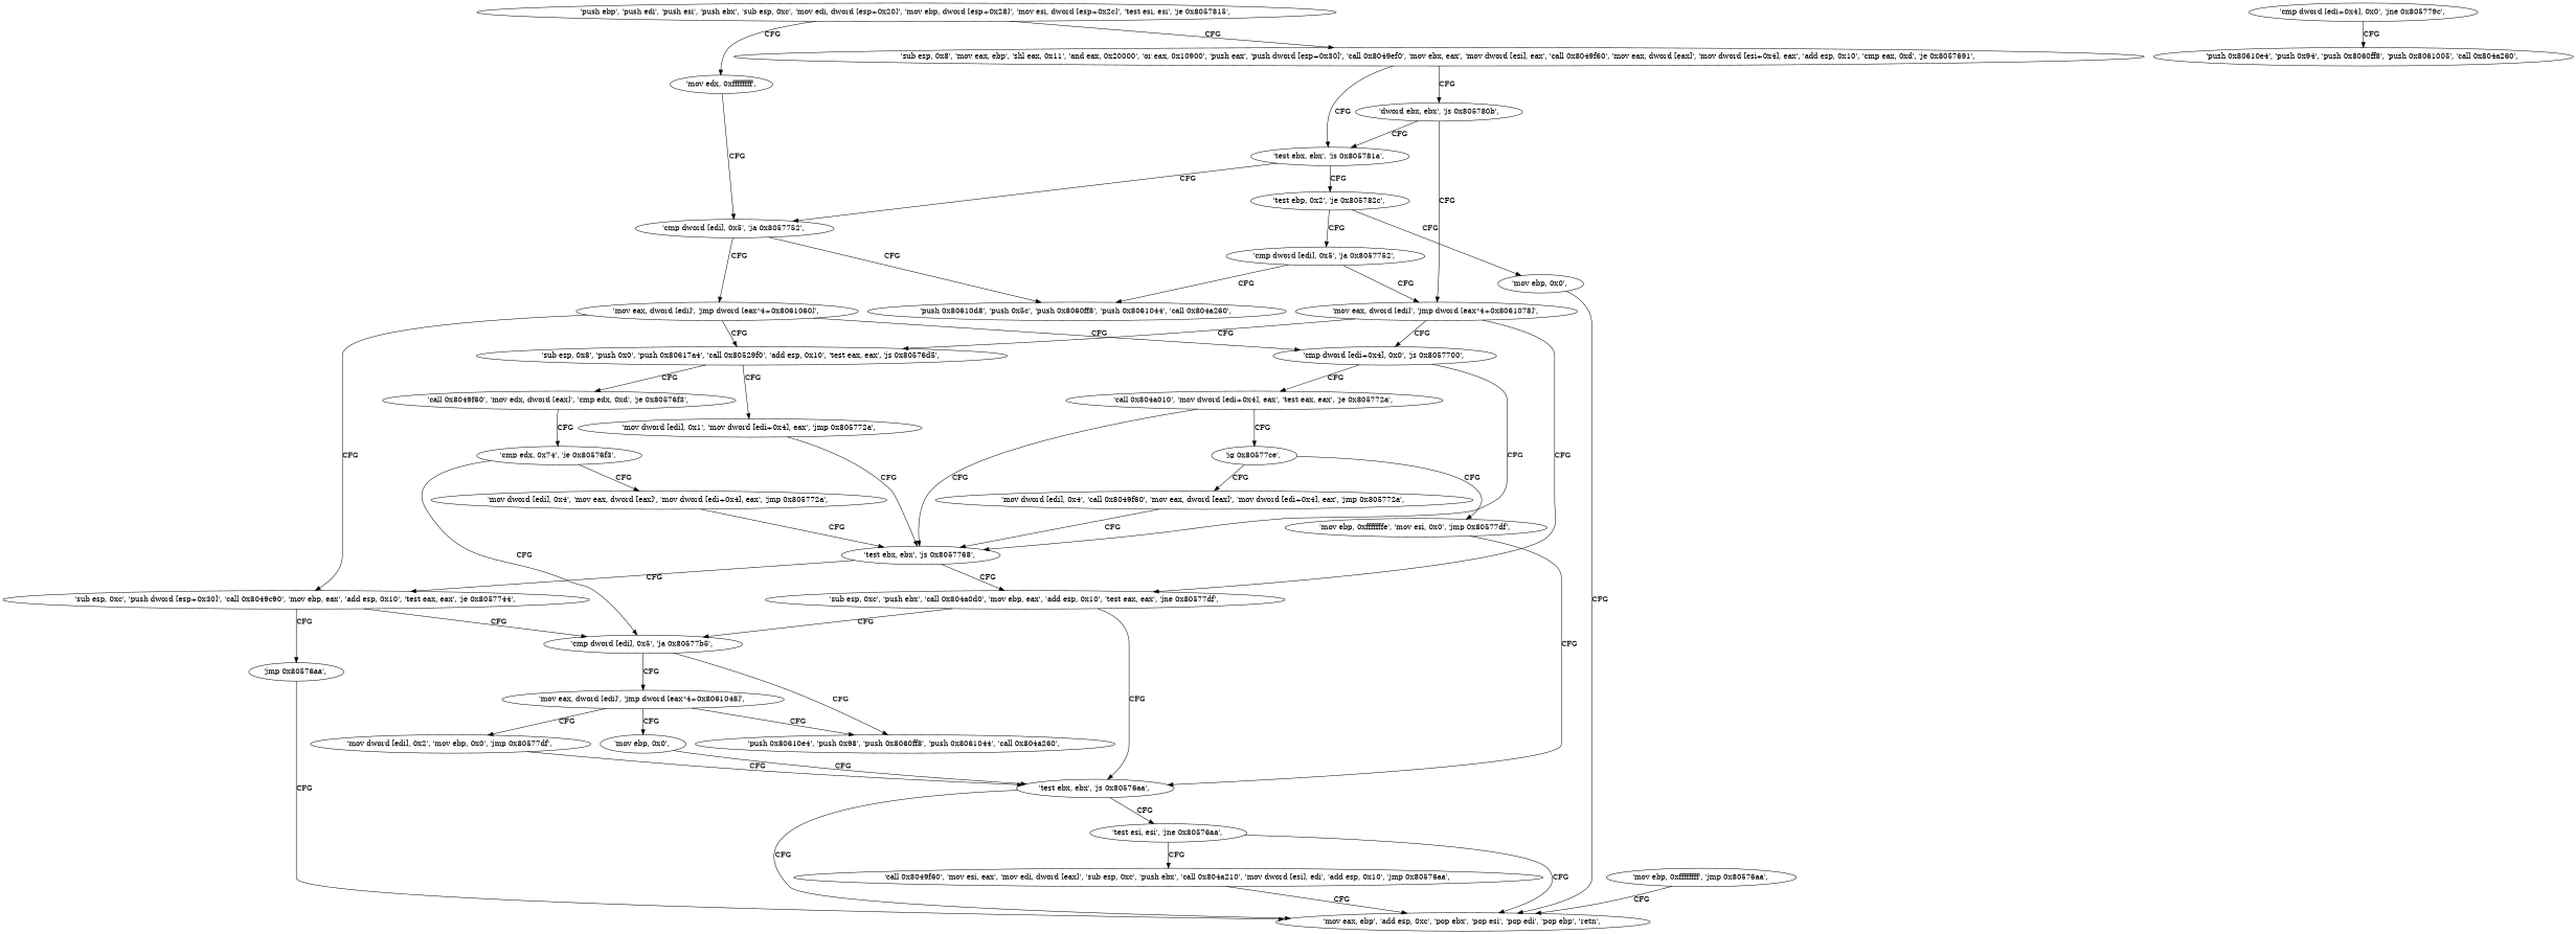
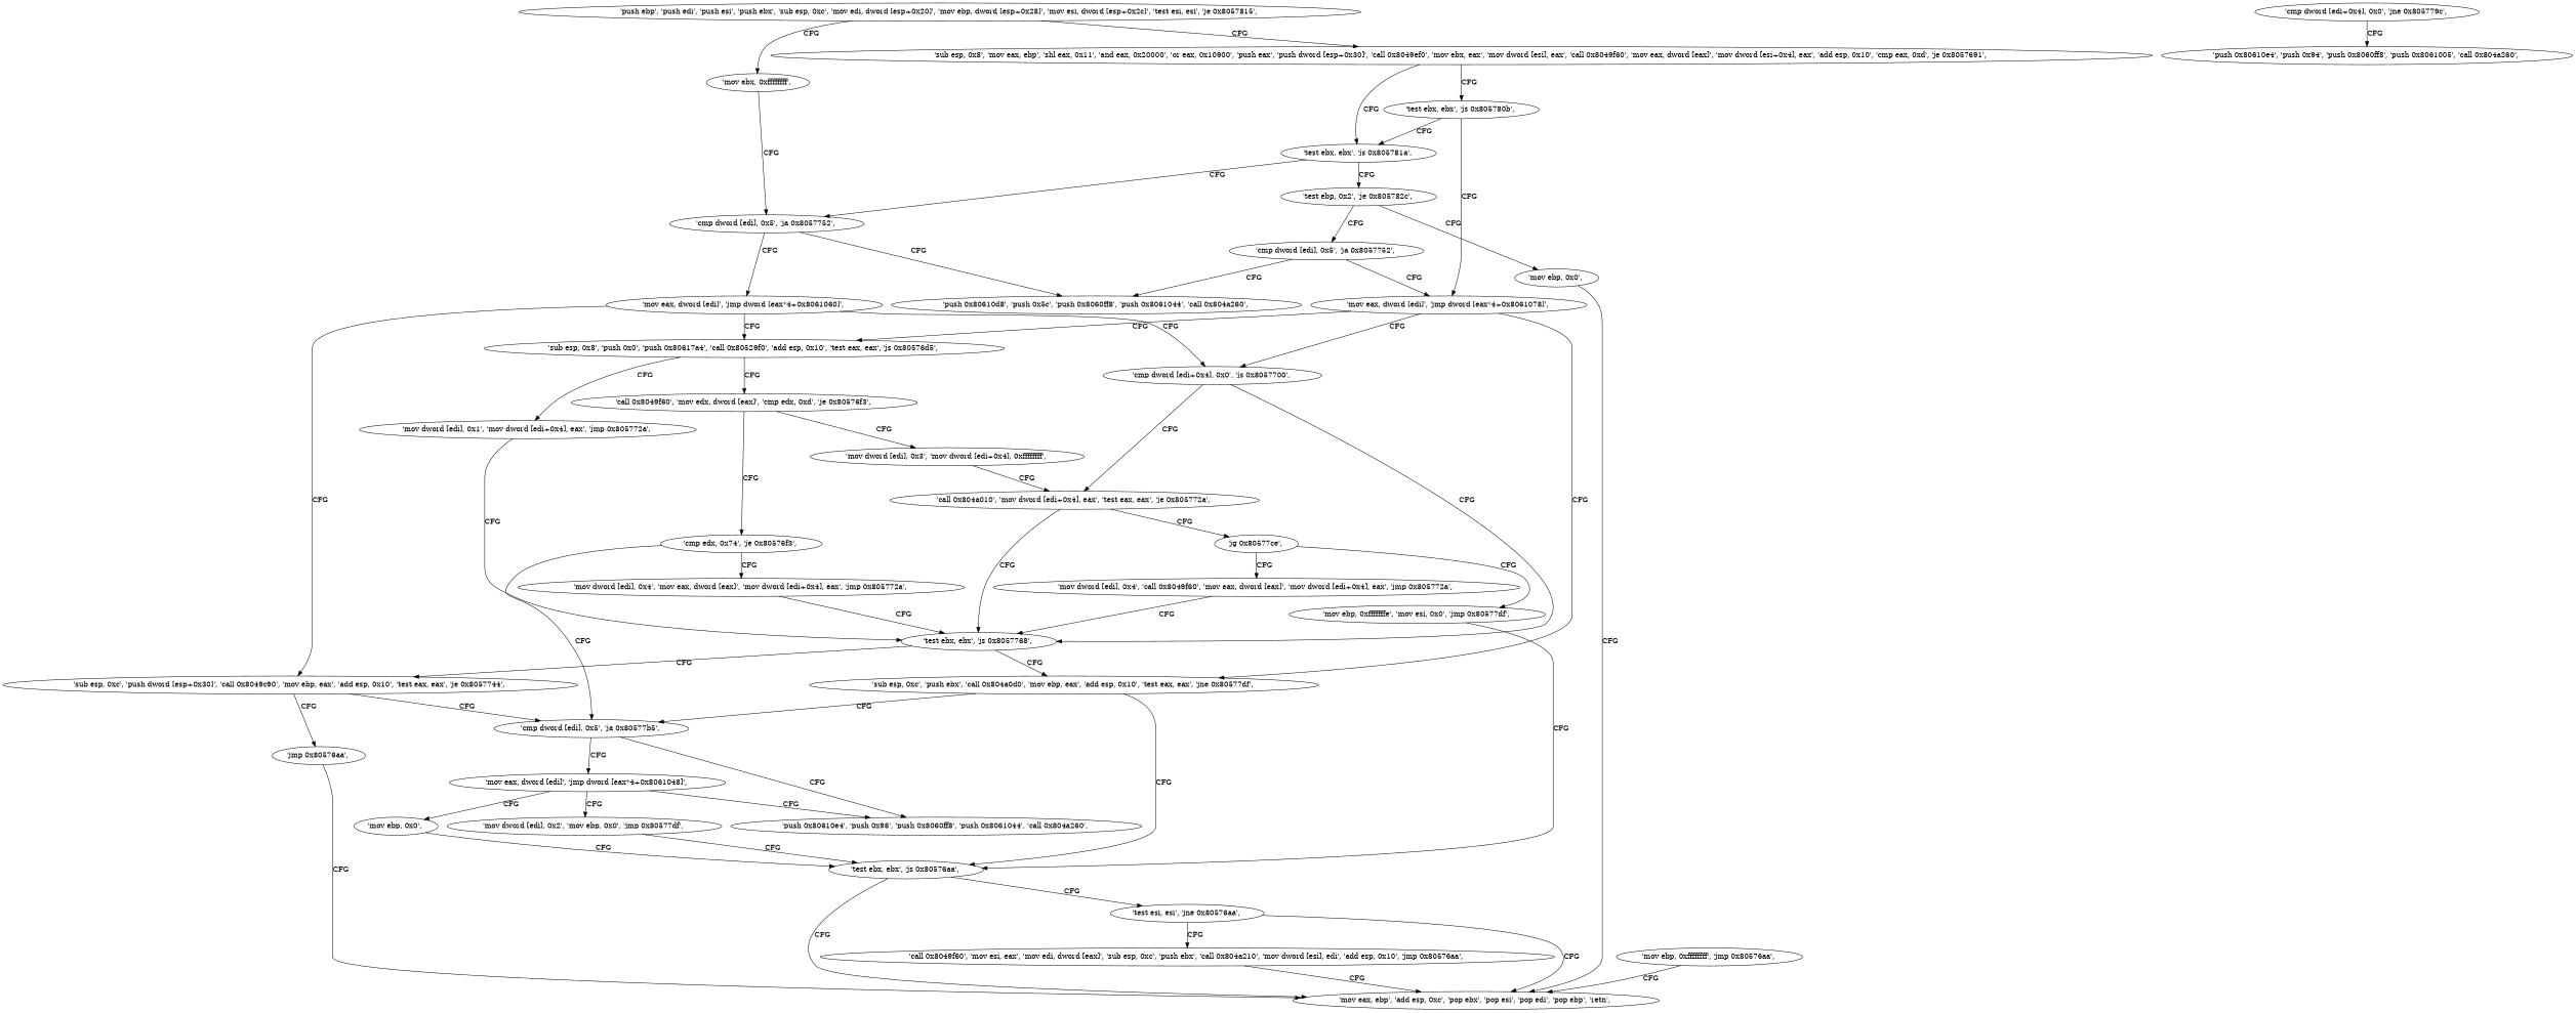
  digraph {
    n1 [label="'push ebp', 'push edi', 'push esi', 'push ebx', 'sub esp, 0xc', 'mov edi, dword [esp+0x20]', 'mov ebp, dword [esp+0x28]', 'mov esi, dword [esp+0x2c]', 'test esi, esi', 'je 0x8057815', "]
-   n2 [label="'mov edx, 0xffffffff',"]
+   n2 [label="'mov ebx, 0xffffffff', "]
    n3 [label="'sub esp, 0x8', 'mov eax, ebp', 'shl eax, 0x11', 'and eax, 0x20000', 'or eax, 0x10900', 'push eax', 'push dword [esp+0x30]', 'call 0x8049ef0', 'mov ebx, eax', 'mov dword [esi], eax', 'call 0x8049f60', 'mov eax, dword [eax]', 'mov dword [esi+0x4], eax', 'add esp, 0x10', 'cmp eax, 0xd', 'je 0x8057691', "]
    n4 [label="'cmp dword [edi], 0x5', 'ja 0x8057752', "]
    n5 [label="'test ebx, ebx', 'js 0x805781a', "]
-   n6 [label="'dword ebx, ebx', 'js 0x805780b',"]
+   n6 [label="'test ebx, ebx', 'js 0x805780b', "]
    n7 [label="'push 0x80610d8', 'push 0x5c', 'push 0x8060ff8', 'push 0x8061044', 'call 0x804a260', "]
    n8 [label="'mov eax, dword [edi]', 'jmp dword [eax*4+0x8061060]', "]
    n9 [label="'test ebp, 0x2', 'je 0x805782c', "]
    n10 [label="'mov eax, dword [edi]', 'jmp dword [eax*4+0x8061078]', "]
    n11 [label="'sub esp, 0x8', 'push 0x0', 'push 0x80617a4', 'call 0x80529f0', 'add esp, 0x10', 'test eax, eax', 'js 0x80576d5', "]
    n12 [label="'cmp dword [edi+0x4], 0x0', 'js 0x8057700', "]
    n13 [label="'sub esp, 0xc', 'push dword [esp+0x30]', 'call 0x8049c90', 'mov ebp, eax', 'add esp, 0x10', 'test eax, eax', 'je 0x8057744', "]
    n14 [label="'cmp dword [edi], 0x5', 'ja 0x8057752', "]
    n15 [label="'mov ebp, 0x0', "]
    n16 [label="'mov ebp, 0xffffffff', 'jmp 0x80576aa', "]
    n17 [label="'mov eax, ebp', 'add esp, 0xc', 'pop ebx', 'pop esi', 'pop edi', 'pop ebp', 'retn', "]
    n18 [label="'call 0x8049f60', 'mov edx, dword [eax]', 'cmp edx, 0xd', 'je 0x80576f3', "]
    n19 [label="'mov dword [edi], 0x1', 'mov dword [edi+0x4], eax', 'jmp 0x805772a', "]
    n20 [label="'call 0x804a010', 'mov dword [edi+0x4], eax', 'test eax, eax', 'je 0x805772a', "]
    n21 [label="'test ebx, ebx', 'js 0x8057768', "]
    n22 [label="'cmp dword [edi], 0x5', 'ja 0x80577b5', "]
    n23 [label="'jmp 0x80576aa', "]
+   n24 [label="'mov dword [edi], 0x3', 'mov dword [edi+0x4], 0xffffffff', "]
    n25 [label="'cmp edx, 0x74', 'je 0x80576f3', "]
    n26 [label="'jg 0x80577ce', "]
    n27 [label="'sub esp, 0xc', 'push ebx', 'call 0x804a0d0', 'mov ebp, eax', 'add esp, 0x10', 'test eax, eax', 'jne 0x80577df', "]
    n28 [label="'push 0x80610e4', 'push 0x98', 'push 0x8060ff8', 'push 0x8061044', 'call 0x804a260', "]
    n29 [label="'mov eax, dword [edi]', 'jmp dword [eax*4+0x8061048]', "]
    n30 [label="'mov dword [edi], 0x4', 'mov eax, dword [eax]', 'mov dword [edi+0x4], eax', 'jmp 0x805772a', "]
    n31 [label="'mov ebp, 0xfffffffe', 'mov esi, 0x0', 'jmp 0x80577df', "]
    n32 [label="'mov dword [edi], 0x4', 'call 0x8049f60', 'mov eax, dword [eax]', 'mov dword [edi+0x4], eax', 'jmp 0x805772a', "]
    n33 [label="'test ebx, ebx', 'js 0x80576aa', "]
    n34 [label="'mov dword [edi], 0x2', 'mov ebp, 0x0', 'jmp 0x80577df', "]
    n35 [label="'mov ebp, 0x0', "]
    n36 [label="'test esi, esi', 'jne 0x80576aa', "]
    n37 [label="'cmp dword [edi+0x4], 0x0', 'jne 0x805779c', "]
    n38 [label="'push 0x80610e4', 'push 0x94', 'push 0x8060ff8', 'push 0x8061005', 'call 0x804a260', "]
    n39 [label="'call 0x8049f60', 'mov esi, eax', 'mov edi, dword [eax]', 'sub esp, 0xc', 'push ebx', 'call 0x804a210', 'mov dword [esi], edi', 'add esp, 0x10', 'jmp 0x80576aa', "]
    n1 -> n2 [label=CFG]
    n1 -> n3 [label=CFG]
    n2 -> n4 [label=CFG]
    n3 -> n5 [label=CFG]
    n3 -> n6 [label=CFG]
    n4 -> n7 [label=CFG]
    n4 -> n8 [label=CFG]
    n5 -> n4 [label=CFG]
    n5 -> n9 [label=CFG]
    n6 -> n5 [label=CFG]
    n6 -> n10 [label=CFG]
    n8 -> n11 [label=CFG]
    n8 -> n12 [label=CFG]
    n8 -> n13 [label=CFG]
    n9 -> n14 [label=CFG]
    n9 -> n15 [label=CFG]
    n10 -> n11 [label=CFG]
    n10 -> n12 [label=CFG]
    n10 -> n27 [label=CFG]
    n11 -> n18 [label=CFG]
    n11 -> n19 [label=CFG]
    n12 -> n20 [label=CFG]
    n12 -> n21 [label=CFG]
    n13 -> n22 [label=CFG]
    n13 -> n23 [label=CFG]
    n14 -> n7 [label=CFG]
    n14 -> n10 [label=CFG]
    n15 -> n17 [label=CFG]
    n16 -> n17 [label=CFG]
+   n18 -> n24 [label=CFG]
    n18 -> n25 [label=CFG]
    n19 -> n21 [label=CFG]
    n20 -> n21 [label=CFG]
    n20 -> n26 [label=CFG]
    n21 -> n13 [label=CFG]
    n21 -> n27 [label=CFG]
    n22 -> n28 [label=CFG]
    n22 -> n29 [label=CFG]
    n23 -> n17 [label=CFG]
+   n24 -> n20 [label=CFG]
    n25 -> n22 [label=CFG]
    n25 -> n30 [label=CFG]
    n26 -> n31 [label=CFG]
    n26 -> n32 [label=CFG]
    n27 -> n22 [label=CFG]
    n27 -> n33 [label=CFG]
    n29 -> n28 [label=CFG]
    n29 -> n34 [label=CFG]
    n29 -> n35 [label=CFG]
    n30 -> n21 [label=CFG]
    n31 -> n33 [label=CFG]
    n32 -> n21 [label=CFG]
    n33 -> n17 [label=CFG]
    n33 -> n36 [label=CFG]
    n34 -> n33 [label=CFG]
    n35 -> n33 [label=CFG]
    n36 -> n17 [label=CFG]
    n36 -> n39 [label=CFG]
    n37 -> n38 [label=CFG]
    n39 -> n17 [label=CFG]
  }
